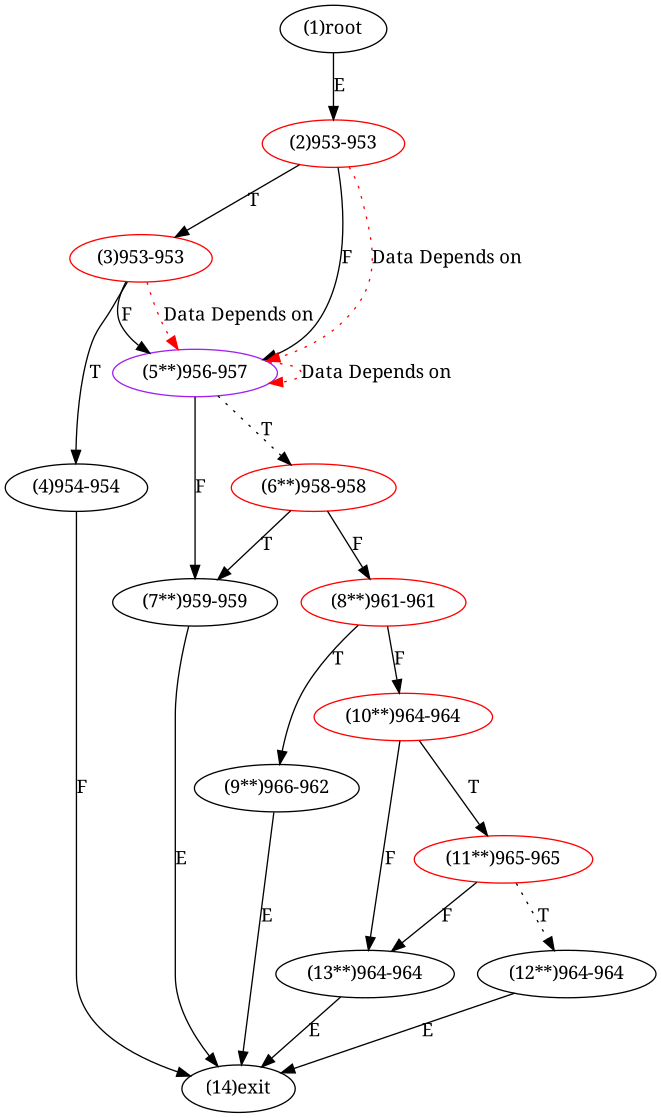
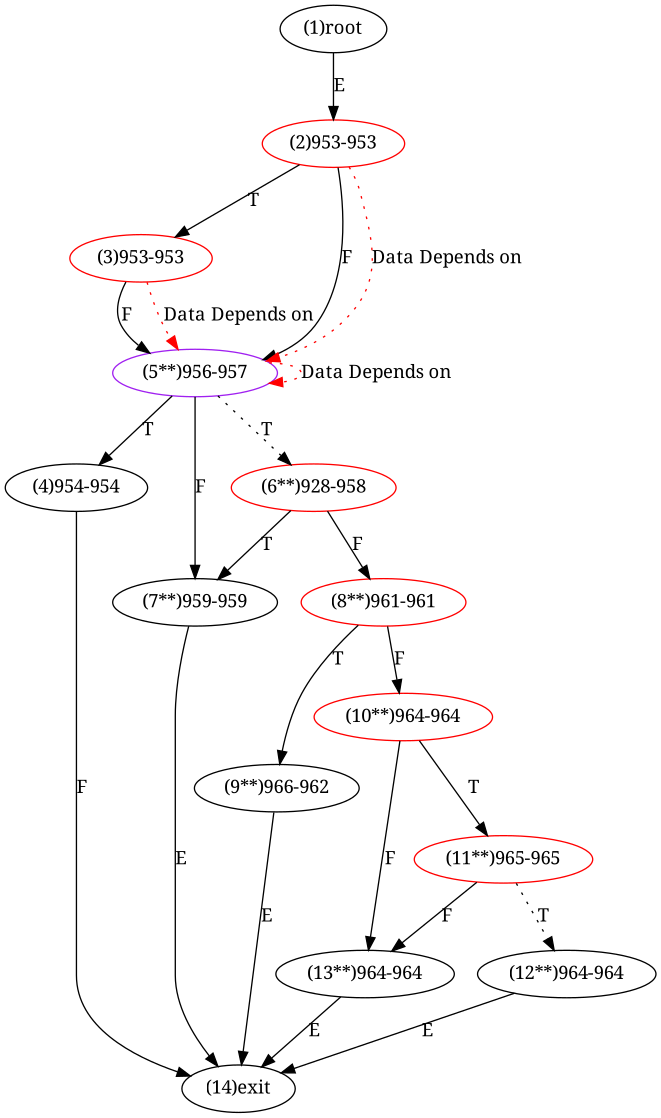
  digraph {
    fontname="Noto Serif"
    node [fontname="Noto Serif"]
    edge [fontname="Noto Serif"]
    n1 [label="(1)root"]
    n2 [color=red label="(2)953-953"]
    n3 [color=red label="(3)953-953"]
    n4 [color=purple label="(5**)956-957"]
    n5 [label="(4)954-954"]
-   n6 [color=red label="(6**)958-958"]
+   n6 [color=red label="(6**)928-958"]
    n7 [label="(7**)959-959"]
    n8 [label="(14)exit"]
    n9 [color=red label="(8**)961-961"]
    n10 [label="(9**)966-962"]
    n11 [color=red label="(10**)964-964"]
    n12 [color=red label="(11**)965-965"]
    n13 [label="(13**)964-964"]
    n14 [label="(12**)964-964"]
    n1 -> n2 [label=E]
    n2 -> n3 [label=T]
    n2 -> n4 [label=F]
    n2 -> n4 [color=red label="Data Depends on" style=dotted]
    n3 -> n4 [label=F]
    n3 -> n4 [color=red label="Data Depends on" style=dotted]
-   n3 -> n5 [label=T]
+   n4 -> n5 [label=T]
    n4 -> n4 [color=red label="Data Depends on" style=dotted]
    n4 -> n6 [label=T style=dotted]
    n4 -> n7 [label=F]
    n5 -> n8 [label=F]
    n6 -> n7 [label=T]
    n6 -> n9 [label=F]
    n7 -> n8 [label=E]
    n9 -> n10 [label=T]
    n9 -> n11 [label=F]
    n10 -> n8 [label=E]
    n11 -> n12 [label=T]
    n11 -> n13 [label=F]
    n12 -> n13 [label=F]
    n12 -> n14 [label=T style=dotted]
    n13 -> n8 [label=E]
    n14 -> n8 [label=E]
  }
